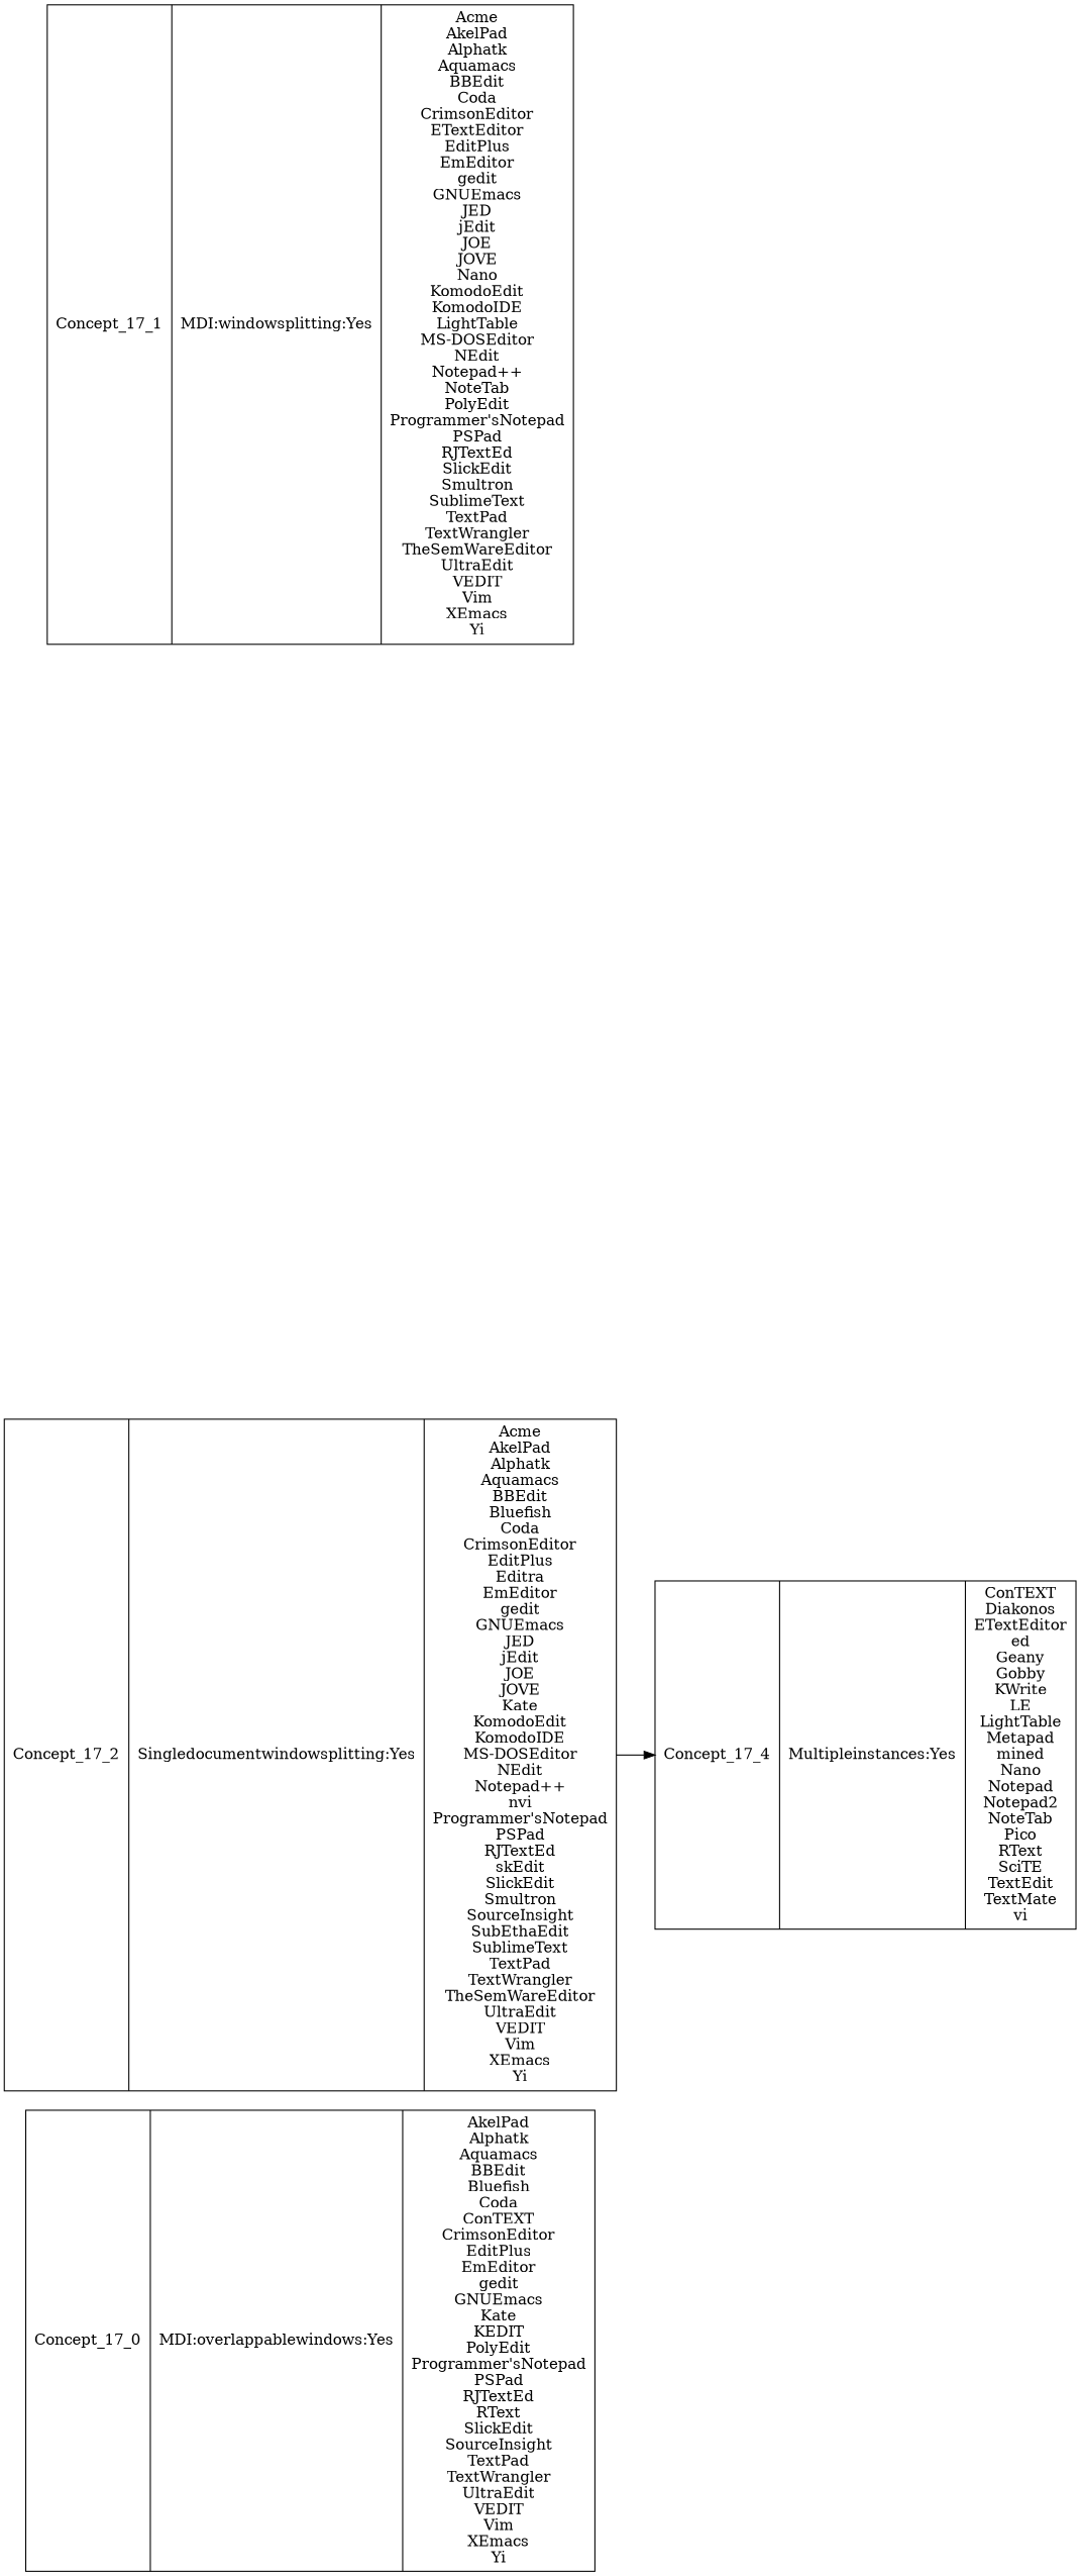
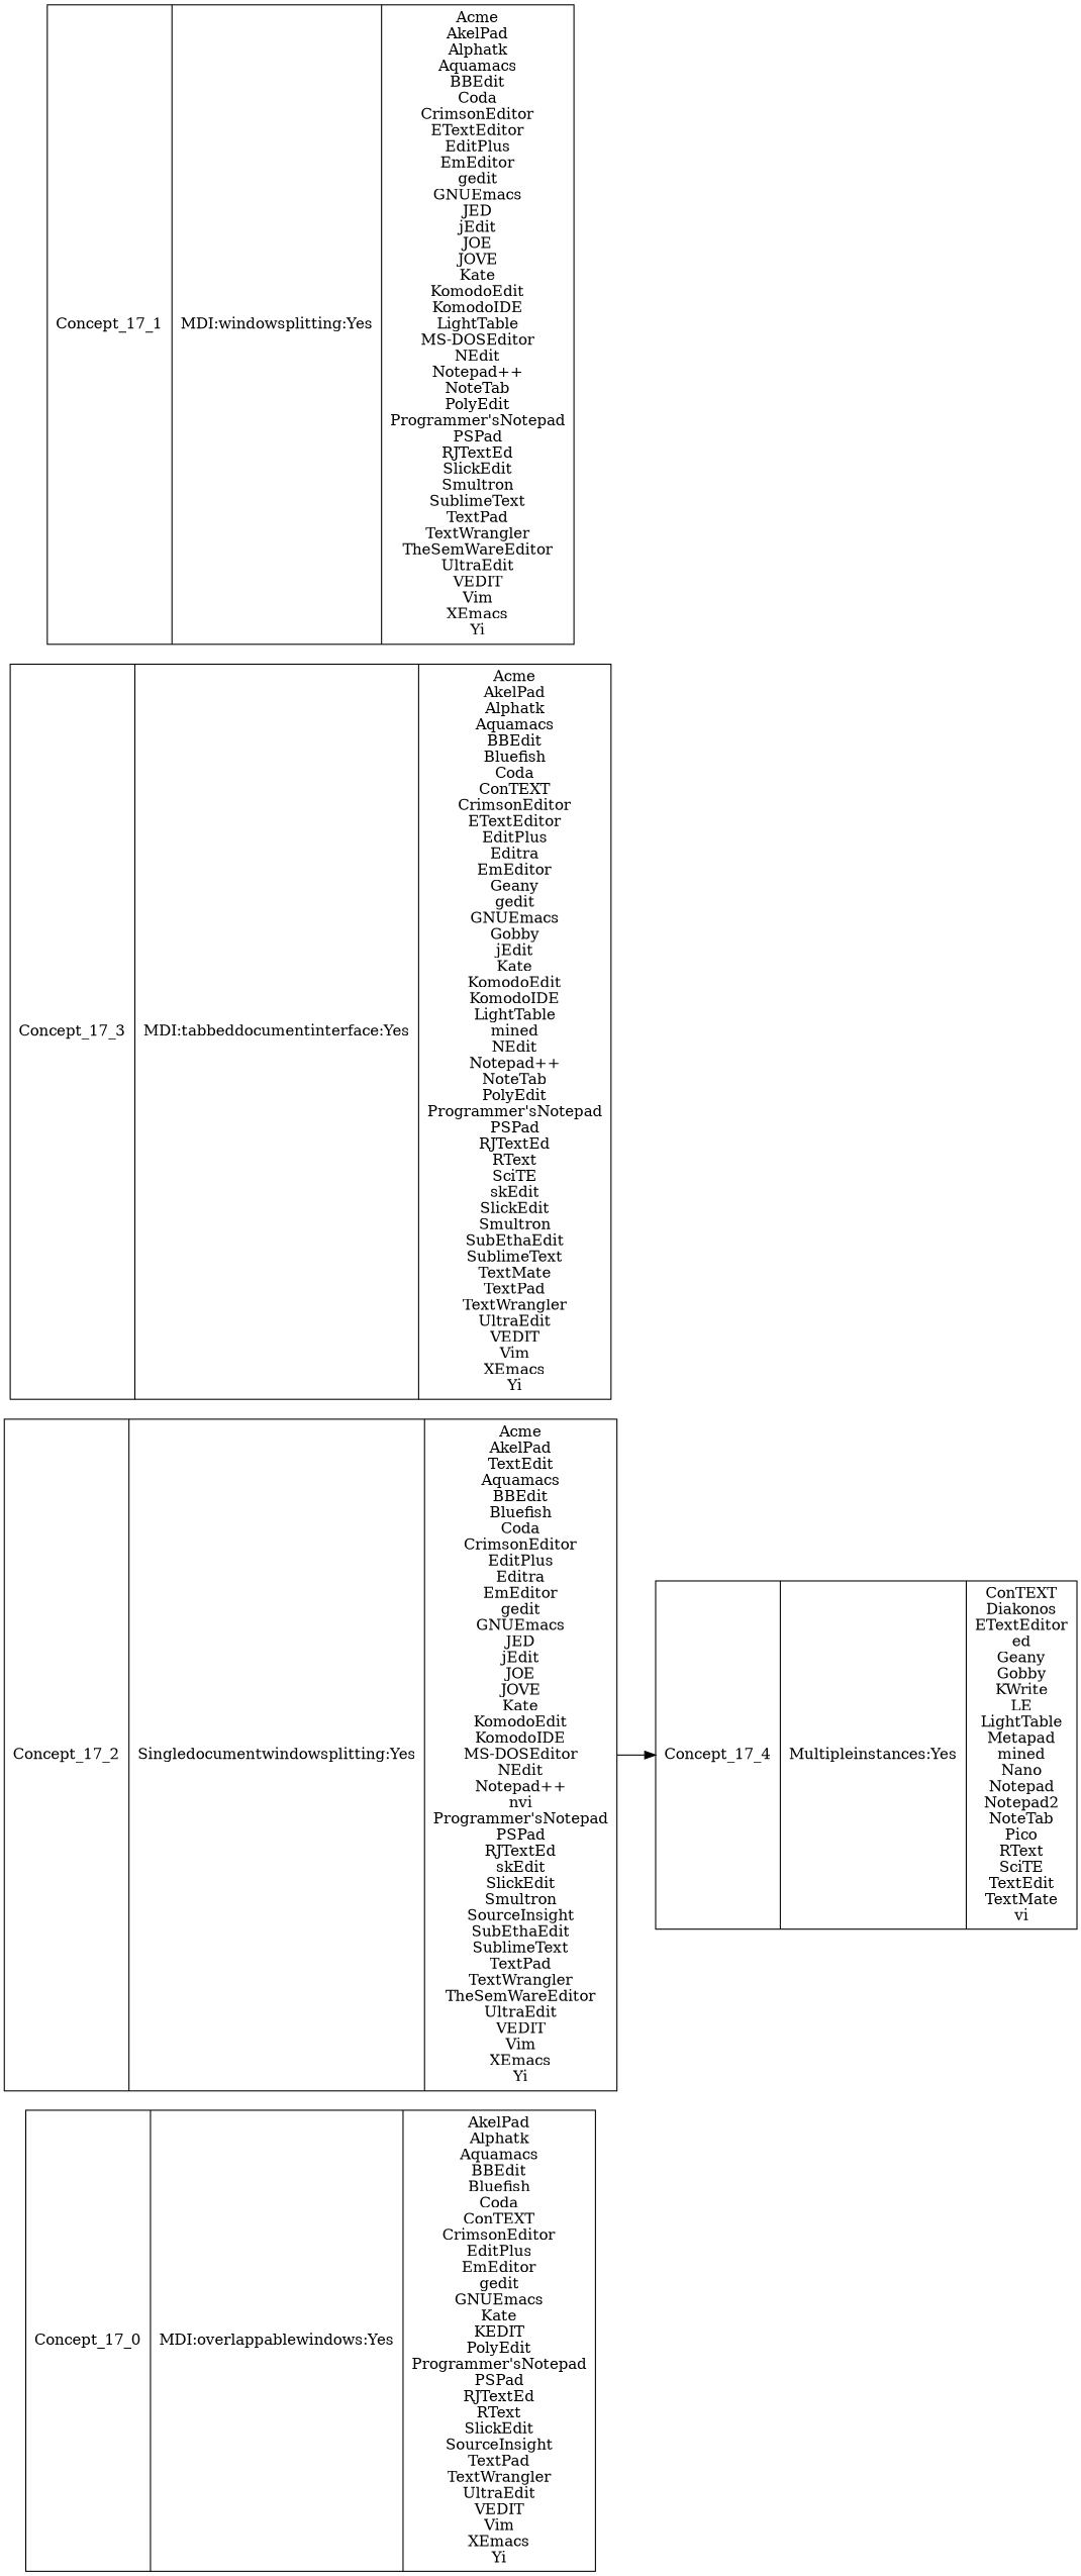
  digraph {
    rankdir=LR
    node [shape=record]
    n1 [label="{Concept_17_0|MDI:overlappablewindows:Yes\n|AkelPad\nAlphatk\nAquamacs\nBBEdit\nBluefish\nCoda\nConTEXT\nCrimsonEditor\nEditPlus\nEmEditor\ngedit\nGNUEmacs\nKate\nKEDIT\nPolyEdit\nProgrammer'sNotepad\nPSPad\nRJTextEd\nRText\nSlickEdit\nSourceInsight\nTextPad\nTextWrangler\nUltraEdit\nVEDIT\nVim\nXEmacs\nYi\n}"]
-   n2 [label="{Concept_17_2|Singledocumentwindowsplitting:Yes\n|Acme\nAkelPad\nAlphatk\nAquamacs\nBBEdit\nBluefish\nCoda\nCrimsonEditor\nEditPlus\nEditra\nEmEditor\ngedit\nGNUEmacs\nJED\njEdit\nJOE\nJOVE\nKate\nKomodoEdit\nKomodoIDE\nMS-DOSEditor\nNEdit\nNotepad++\nnvi\nProgrammer'sNotepad\nPSPad\nRJTextEd\nskEdit\nSlickEdit\nSmultron\nSourceInsight\nSubEthaEdit\nSublimeText\nTextPad\nTextWrangler\nTheSemWareEditor\nUltraEdit\nVEDIT\nVim\nXEmacs\nYi\n}"]
+   n2 [label="{Concept_17_2|Singledocumentwindowsplitting:Yes\n|Acme\nAkelPad\nTextEdit\nAquamacs\nBBEdit\nBluefish\nCoda\nCrimsonEditor\nEditPlus\nEditra\nEmEditor\ngedit\nGNUEmacs\nJED\njEdit\nJOE\nJOVE\nKate\nKomodoEdit\nKomodoIDE\nMS-DOSEditor\nNEdit\nNotepad++\nnvi\nProgrammer'sNotepad\nPSPad\nRJTextEd\nskEdit\nSlickEdit\nSmultron\nSourceInsight\nSubEthaEdit\nSublimeText\nTextPad\nTextWrangler\nTheSemWareEditor\nUltraEdit\nVEDIT\nVim\nXEmacs\nYi\n}"]
    n3 [label="{Concept_17_4|Multipleinstances:Yes\n|ConTEXT\nDiakonos\nETextEditor\ned\nGeany\nGobby\nKWrite\nLE\nLightTable\nMetapad\nmined\nNano\nNotepad\nNotepad2\nNoteTab\nPico\nRText\nSciTE\nTextEdit\nTextMate\nvi\n}"]
-   n5 [label="{Concept_17_1|MDI:windowsplitting:Yes\n|Acme\nAkelPad\nAlphatk\nAquamacs\nBBEdit\nCoda\nCrimsonEditor\nETextEditor\nEditPlus\nEmEditor\ngedit\nGNUEmacs\nJED\njEdit\nJOE\nJOVE\nNano\nKomodoEdit\nKomodoIDE\nLightTable\nMS-DOSEditor\nNEdit\nNotepad++\nNoteTab\nPolyEdit\nProgrammer'sNotepad\nPSPad\nRJTextEd\nSlickEdit\nSmultron\nSublimeText\nTextPad\nTextWrangler\nTheSemWareEditor\nUltraEdit\nVEDIT\nVim\nXEmacs\nYi\n}"]
+   n4 [label="{Concept_17_3|MDI:tabbeddocumentinterface:Yes\n|Acme\nAkelPad\nAlphatk\nAquamacs\nBBEdit\nBluefish\nCoda\nConTEXT\nCrimsonEditor\nETextEditor\nEditPlus\nEditra\nEmEditor\nGeany\ngedit\nGNUEmacs\nGobby\njEdit\nKate\nKomodoEdit\nKomodoIDE\nLightTable\nmined\nNEdit\nNotepad++\nNoteTab\nPolyEdit\nProgrammer'sNotepad\nPSPad\nRJTextEd\nRText\nSciTE\nskEdit\nSlickEdit\nSmultron\nSubEthaEdit\nSublimeText\nTextMate\nTextPad\nTextWrangler\nUltraEdit\nVEDIT\nVim\nXEmacs\nYi\n}"]
+   n5 [label="{Concept_17_1|MDI:windowsplitting:Yes\n|Acme\nAkelPad\nAlphatk\nAquamacs\nBBEdit\nCoda\nCrimsonEditor\nETextEditor\nEditPlus\nEmEditor\ngedit\nGNUEmacs\nJED\njEdit\nJOE\nJOVE\nKate\nKomodoEdit\nKomodoIDE\nLightTable\nMS-DOSEditor\nNEdit\nNotepad++\nNoteTab\nPolyEdit\nProgrammer'sNotepad\nPSPad\nRJTextEd\nSlickEdit\nSmultron\nSublimeText\nTextPad\nTextWrangler\nTheSemWareEditor\nUltraEdit\nVEDIT\nVim\nXEmacs\nYi\n}"]
    subgraph sub_1 {
      label=17
      n1
      n2
      n3
+     n4
      n5
    }
    n2 -> n3
  }
